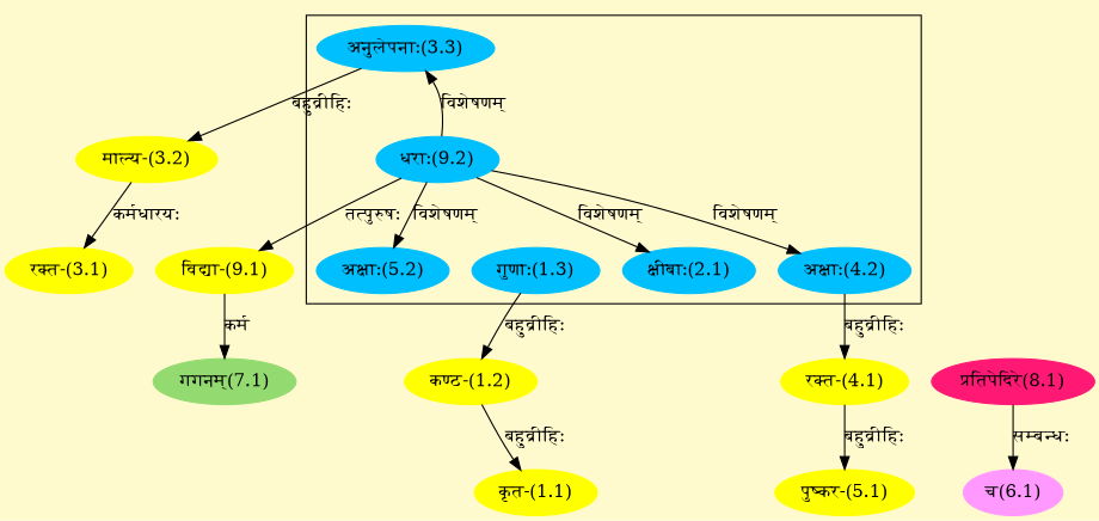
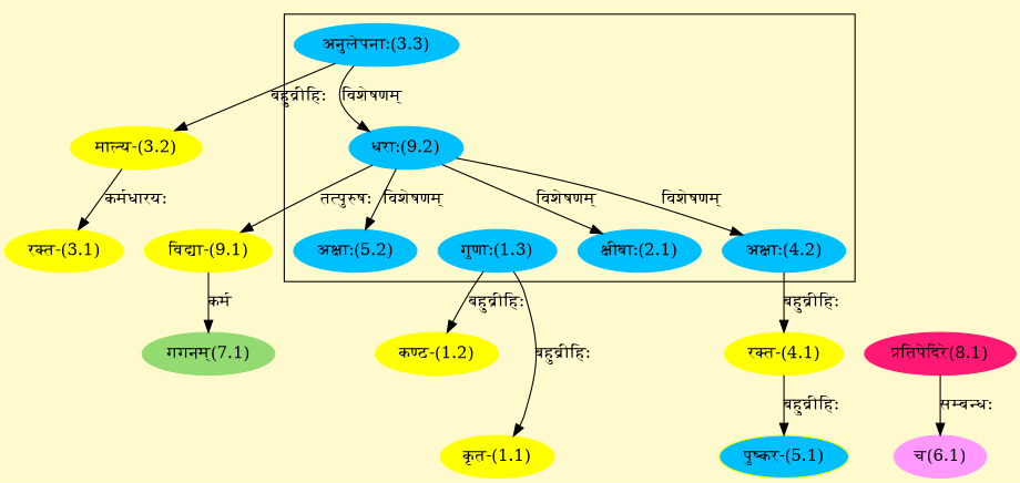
  digraph {
    bgcolor=lemonchiffon1
    compound=true
    rankdir=BT
    node [color="#FFFF00" style=filled]
    edge [dir=back]
    n1 [color="#00BFFF" label="गुणाः(1.3)"]
    n2 [color="#00BFFF" label="धराः(9.2)"]
    n3 [color="#00BFFF" label="क्षीबाः(2.1)"]
    n4 [color="#00BFFF" label="अनुलेपनाः(3.3)"]
    n5 [color="#00BFFF" label="अक्षाः(4.2)"]
    n6 [color="#00BFFF" label="अक्षाः(5.2)"]
    n7 [color="#FF1975" label="प्रतिपेदिरे(8.1)"]
    n8 [label="कृत-(1.1)"]
    n9 [label="कण्ठ-(1.2)"]
    n10 [label="रक्त-(3.1)"]
    n11 [label="माल्य-(3.2)"]
    n12 [label="रक्त-(4.1)"]
-   n13 [label="पुष्कर-(5.1)"]
+   n13 [label="पुष्कर-(5.1)" fillcolor="#00BFFF"]
    n14 [color="#FF99FF" label="च(6.1)"]
    n15 [color="#93DB70" label="गगनम्(7.1)"]
    n16 [label="विद्या-(9.1)"]
    subgraph cluster_1 {
      n1
      n2
      n3
      n4
      n5
      n6
    }
    n3 -> n2 [label="विशेषणम्"]
-   n4 -> n2 [label="विशेषणम्"]
+   n2 -> n4 [label="विशेषणम्"]
    n5 -> n2 [label="विशेषणम्"]
    n6 -> n2 [label="विशेषणम्"]
-   n8 -> n9 [label="बहुव्रीहिः"]
+   n8 -> n1 [label="बहुव्रीहिः"]
    n9 -> n1 [label="बहुव्रीहिः"]
    n10 -> n11 [label="कर्मधारयः"]
    n11 -> n4 [label="बहुव्रीहिः"]
    n12 -> n5 [label="बहुव्रीहिः"]
    n13 -> n12 [label="बहुव्रीहिः"]
    n14 -> n7 [label="सम्बन्धः"]
    n15 -> n16 [label="कर्म"]
    n16 -> n2 [label="तत्पुरुषः"]
  }
